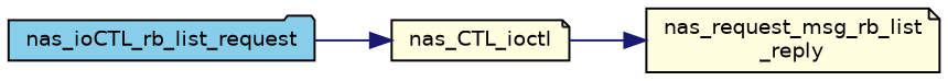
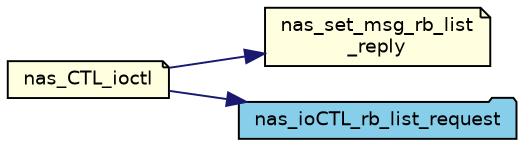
  digraph {
    rankdir=RL
    node [color=black fillcolor=lightyellow fontname=Helvetica fontsize=10 shape=note style=filled]
    edge [color=midnightblue dir=back fontname=Helvetica fontsize=10 labelfontname=Helvetica labelfontsize=10 style=solid]
-   n1 [fontcolor=black height=0.2 label="nas_request_msg_rb_list\l_reply" width=0.4]
+   n1 [fontcolor=black height=0.2 label="nas_set_msg_rb_list\l_reply" width=0.4]
    n2 [height=0.2 label=nas_CTL_ioctl width=0.4]
    n3 [fillcolor=skyblue height=0.2 label=nas_ioCTL_rb_list_request shape=folder width=0.4]
    n1 -> n2
-   n2 -> n3
+   n3 -> n2
  }
